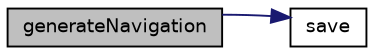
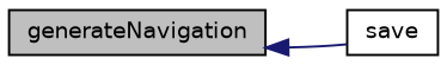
  digraph {
    rankdir=LR
    node [color=black fontname=Helvetica fontsize=10 shape=record style=filled]
    n1 [fillcolor=grey75 fontcolor=black height=0.2 label=generateNavigation width=0.4]
    n2 [fillcolor=white height=0.2 label=save width=0.4]
-   n2 -> n1 [color=midnightblue dir=back fontname=Helvetica fontsize=10 labelfontname=Helvetica labelfontsize=10 style=solid]
+   n1 -> n2 [color=midnightblue dir=back fontname=Helvetica fontsize=10 labelfontname=Helvetica labelfontsize=10 style=solid]
  }
